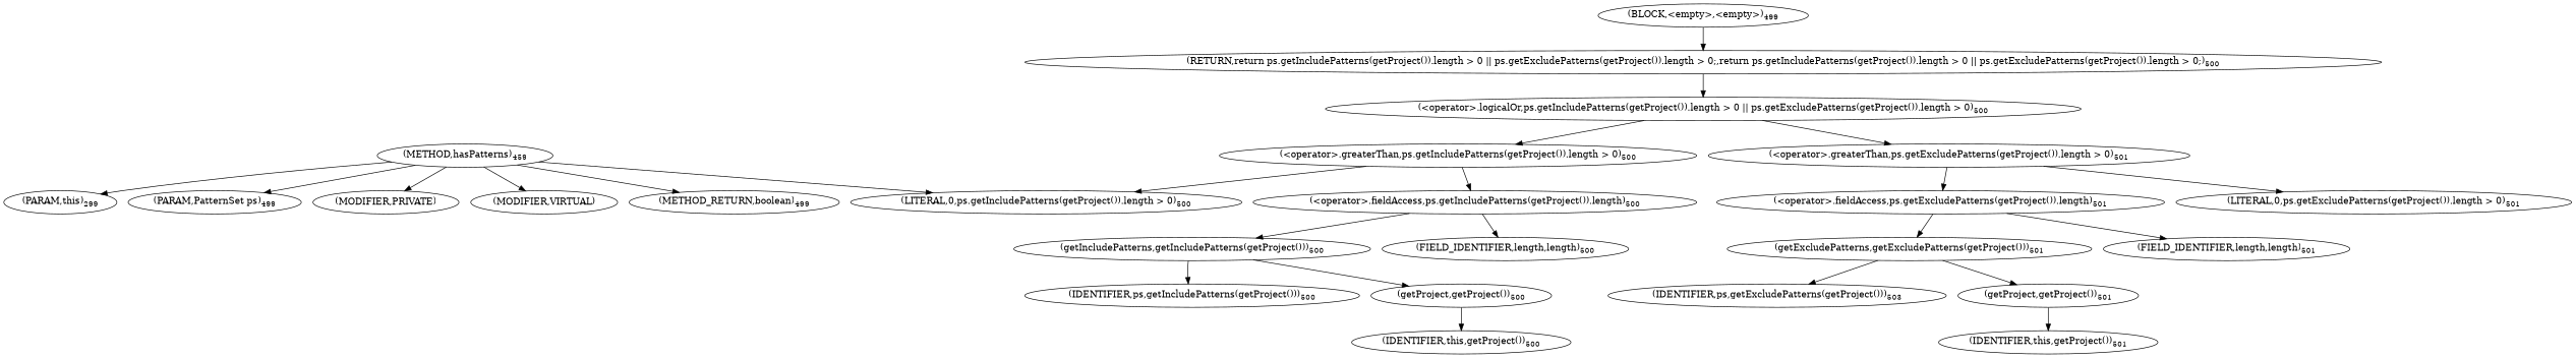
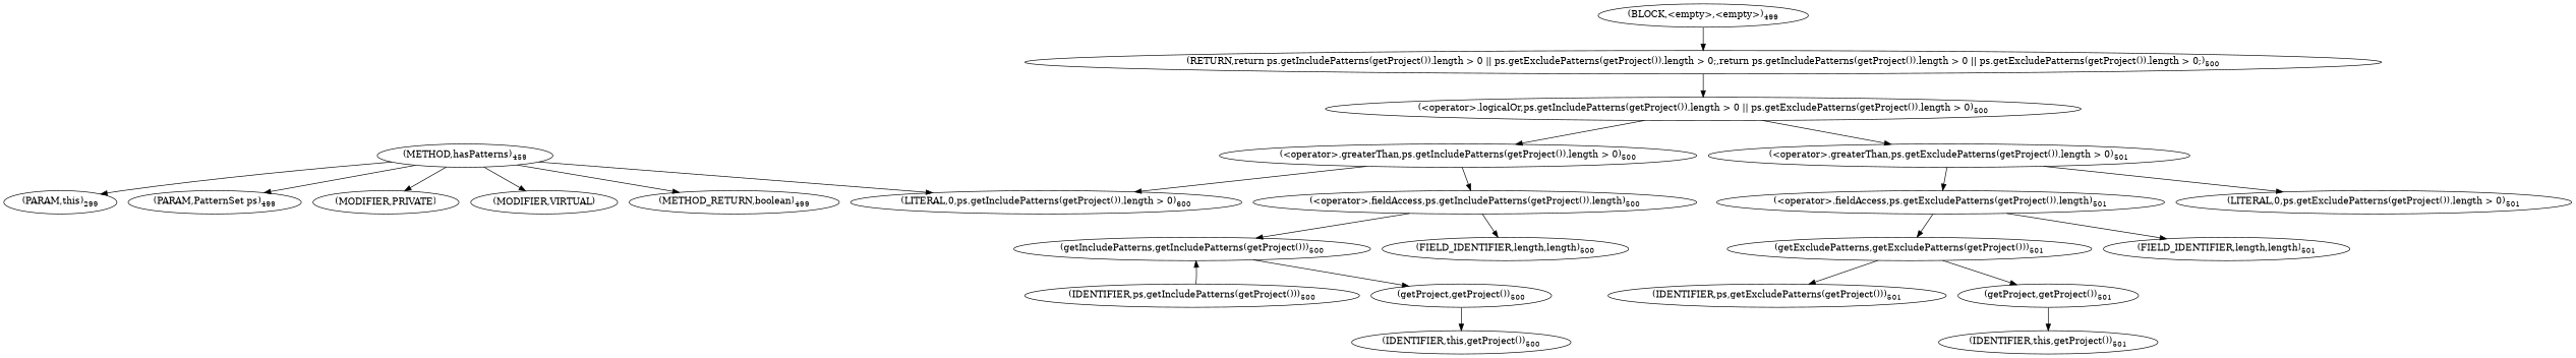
  digraph {
    n1 [label=<(METHOD,hasPatterns)<SUB>459</SUB>>]
    n2 [label=<(PARAM,this)<SUB>299</SUB>>]
    n3 [label=<(PARAM,PatternSet ps)<SUB>499</SUB>>]
    n4 [label=<(MODIFIER,PRIVATE)>]
    n5 [label=<(MODIFIER,VIRTUAL)>]
    n6 [label=<(METHOD_RETURN,boolean)<SUB>499</SUB>>]
-   n7 [label=<(LITERAL,0,ps.getIncludePatterns(getProject()).length &gt; 0)<SUB>500</SUB>>]
+   n7 [label=<(LITERAL,0,ps.getIncludePatterns(getProject()).length &gt; 0)<SUB>600</SUB>>]
    n8 [label=<(BLOCK,&lt;empty&gt;,&lt;empty&gt;)<SUB>499</SUB>>]
    n9 [label=<(RETURN,return ps.getIncludePatterns(getProject()).length &gt; 0 || ps.getExcludePatterns(getProject()).length &gt; 0;,return ps.getIncludePatterns(getProject()).length &gt; 0 || ps.getExcludePatterns(getProject()).length &gt; 0;)<SUB>500</SUB>>]
    n10 [label=<(&lt;operator&gt;.logicalOr,ps.getIncludePatterns(getProject()).length &gt; 0 || ps.getExcludePatterns(getProject()).length &gt; 0)<SUB>500</SUB>>]
    n11 [label=<(&lt;operator&gt;.greaterThan,ps.getIncludePatterns(getProject()).length &gt; 0)<SUB>500</SUB>>]
    n12 [label=<(&lt;operator&gt;.greaterThan,ps.getExcludePatterns(getProject()).length &gt; 0)<SUB>501</SUB>>]
    n13 [label=<(&lt;operator&gt;.fieldAccess,ps.getIncludePatterns(getProject()).length)<SUB>500</SUB>>]
    n14 [label=<(&lt;operator&gt;.fieldAccess,ps.getExcludePatterns(getProject()).length)<SUB>501</SUB>>]
    n15 [label=<(LITERAL,0,ps.getExcludePatterns(getProject()).length &gt; 0)<SUB>501</SUB>>]
    n16 [label=<(getIncludePatterns,getIncludePatterns(getProject()))<SUB>500</SUB>>]
    n17 [label=<(FIELD_IDENTIFIER,length,length)<SUB>500</SUB>>]
    n18 [label=<(IDENTIFIER,ps,getIncludePatterns(getProject()))<SUB>500</SUB>>]
    n19 [label=<(getProject,getProject())<SUB>500</SUB>>]
    n20 [label=<(IDENTIFIER,this,getProject())<SUB>500</SUB>>]
    n21 [label=<(getExcludePatterns,getExcludePatterns(getProject()))<SUB>501</SUB>>]
    n22 [label=<(FIELD_IDENTIFIER,length,length)<SUB>501</SUB>>]
-   n23 [label=<(IDENTIFIER,ps,getExcludePatterns(getProject()))<SUB>503</SUB>>]
+   n23 [label=<(IDENTIFIER,ps,getExcludePatterns(getProject()))<SUB>501</SUB>>]
    n24 [label=<(getProject,getProject())<SUB>501</SUB>>]
    n25 [label=<(IDENTIFIER,this,getProject())<SUB>501</SUB>>]
    n1 -> n2
    n1 -> n3
    n1 -> n4
    n1 -> n5
    n1 -> n6
    n1 -> n7
    n8 -> n9
    n9 -> n10
    n10 -> n11
    n10 -> n12
    n11 -> n7
    n11 -> n13
    n12 -> n14
    n12 -> n15
    n13 -> n16
    n13 -> n17
    n14 -> n21
    n14 -> n22
-   n16 -> n18
+   n18 -> n16
    n16 -> n19
    n19 -> n20
    n21 -> n23
    n21 -> n24
    n24 -> n25
  }
